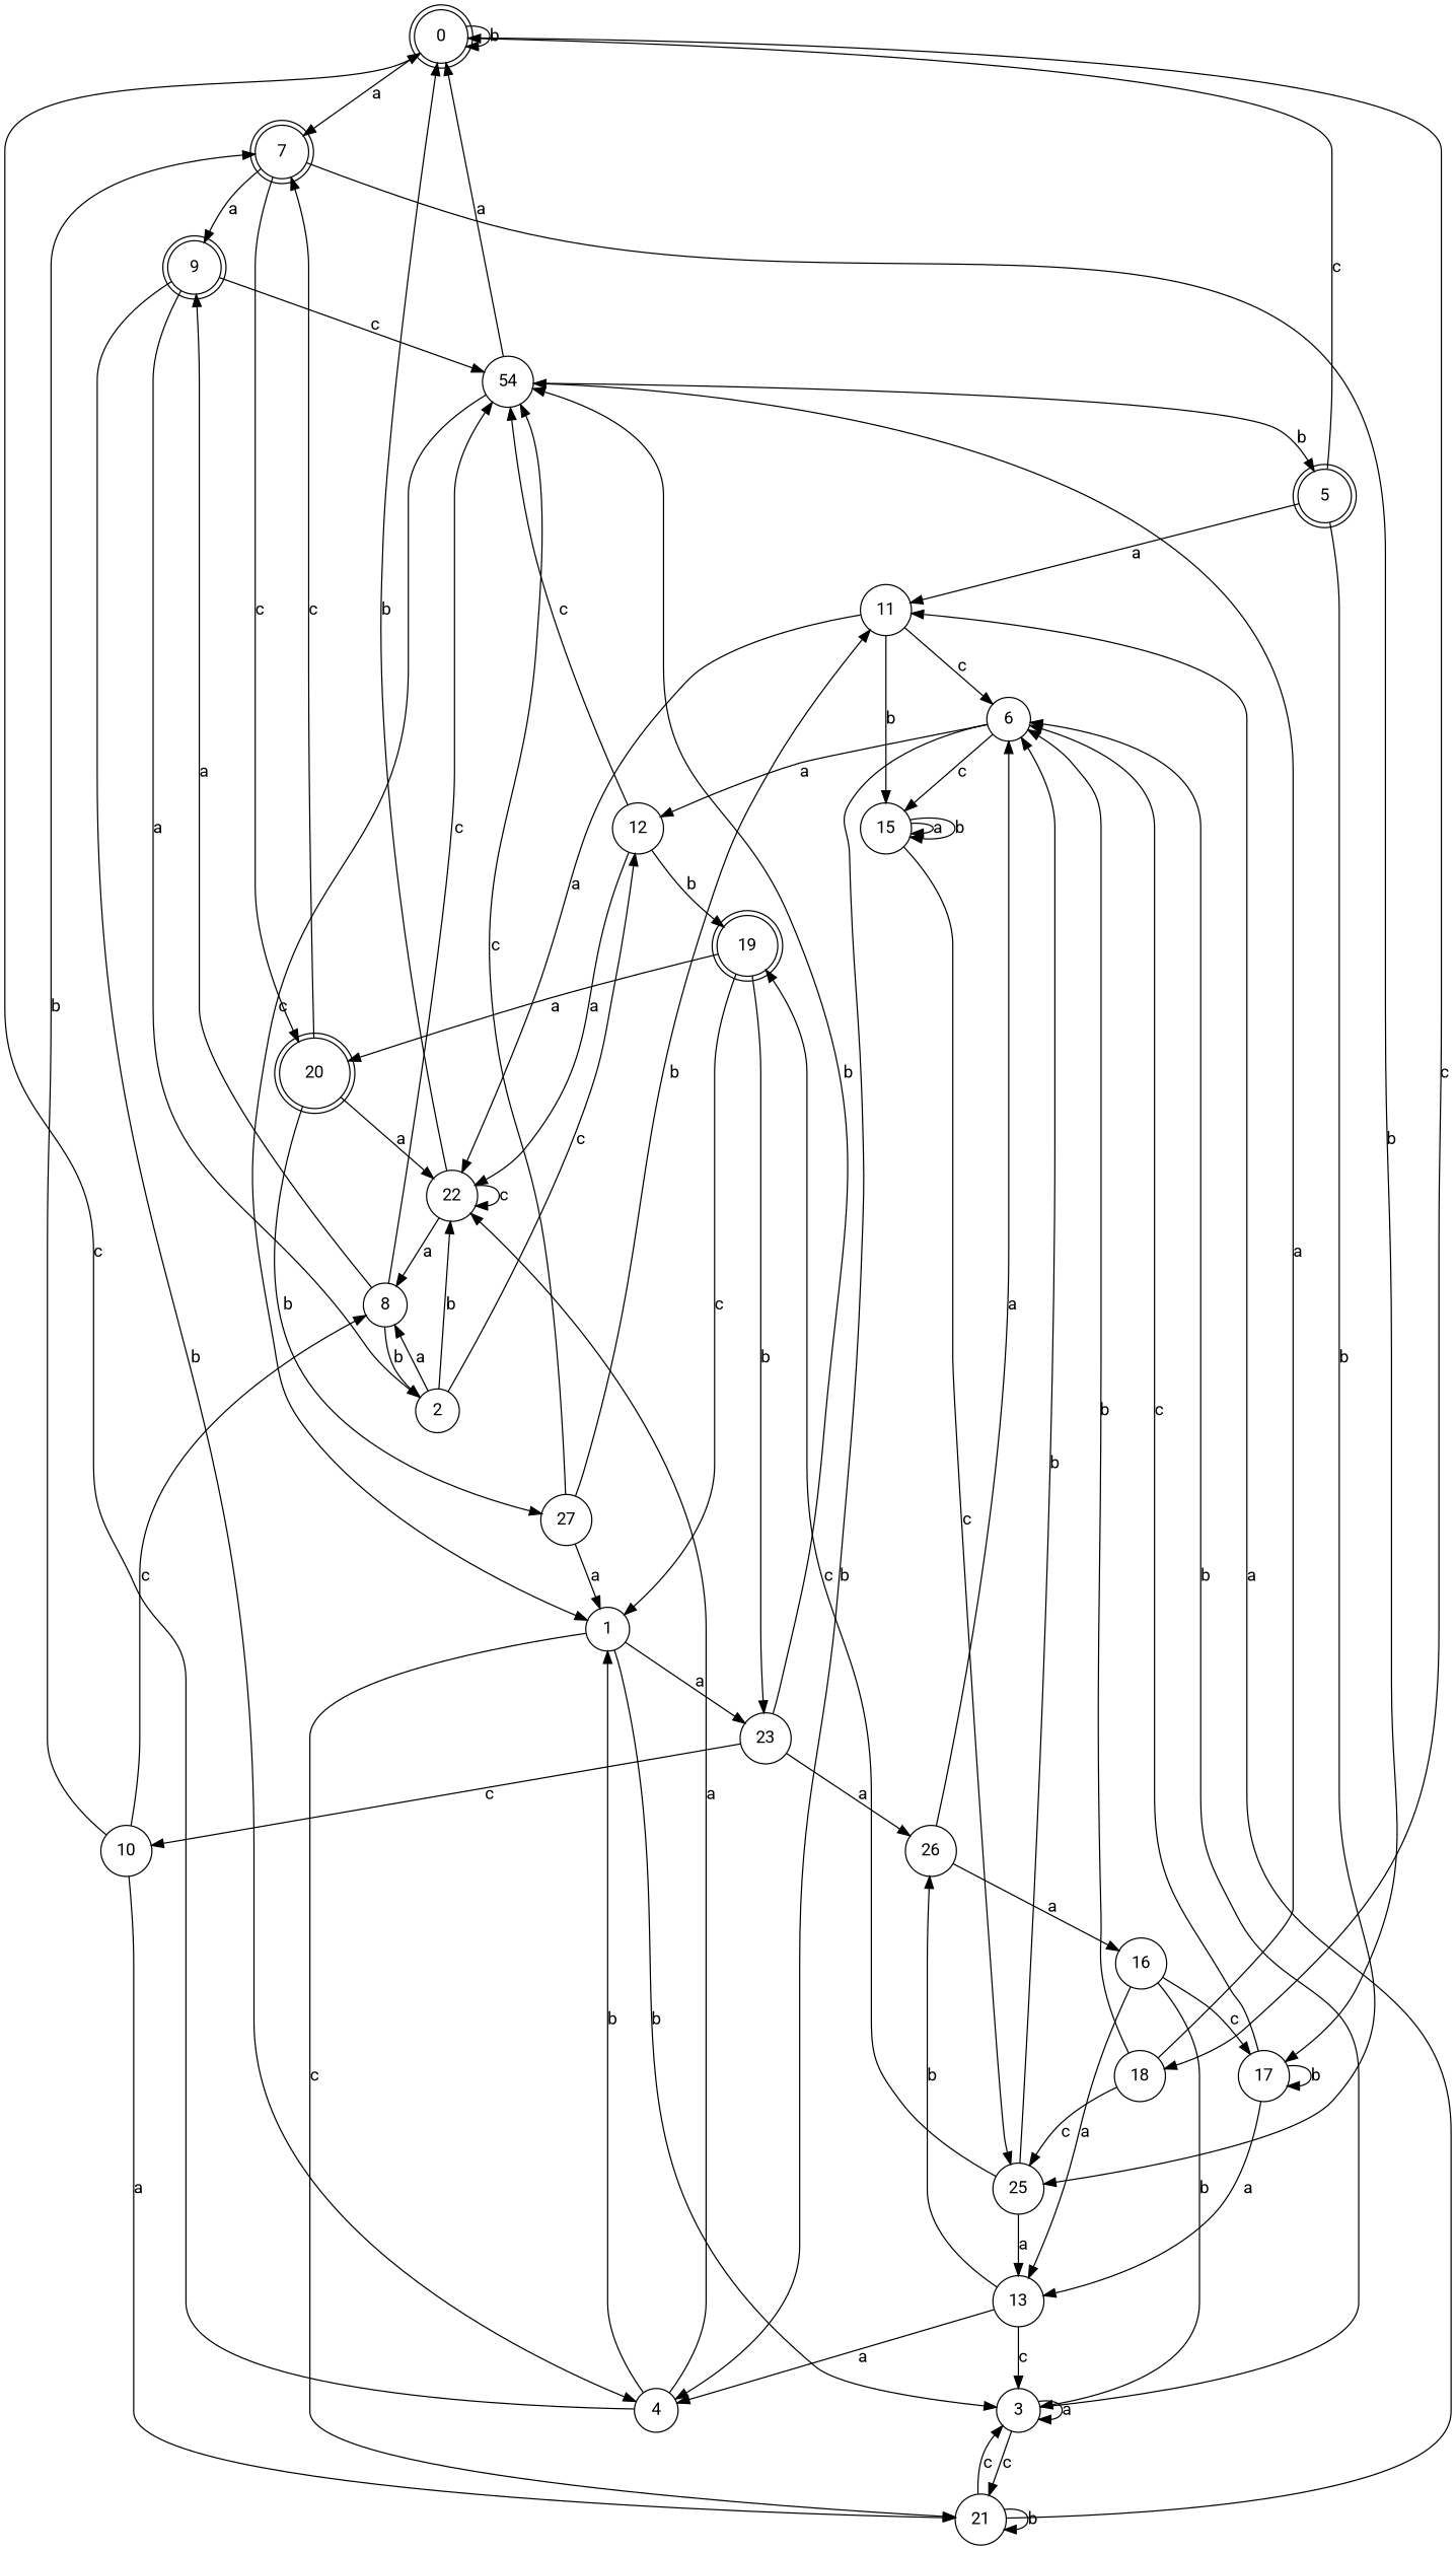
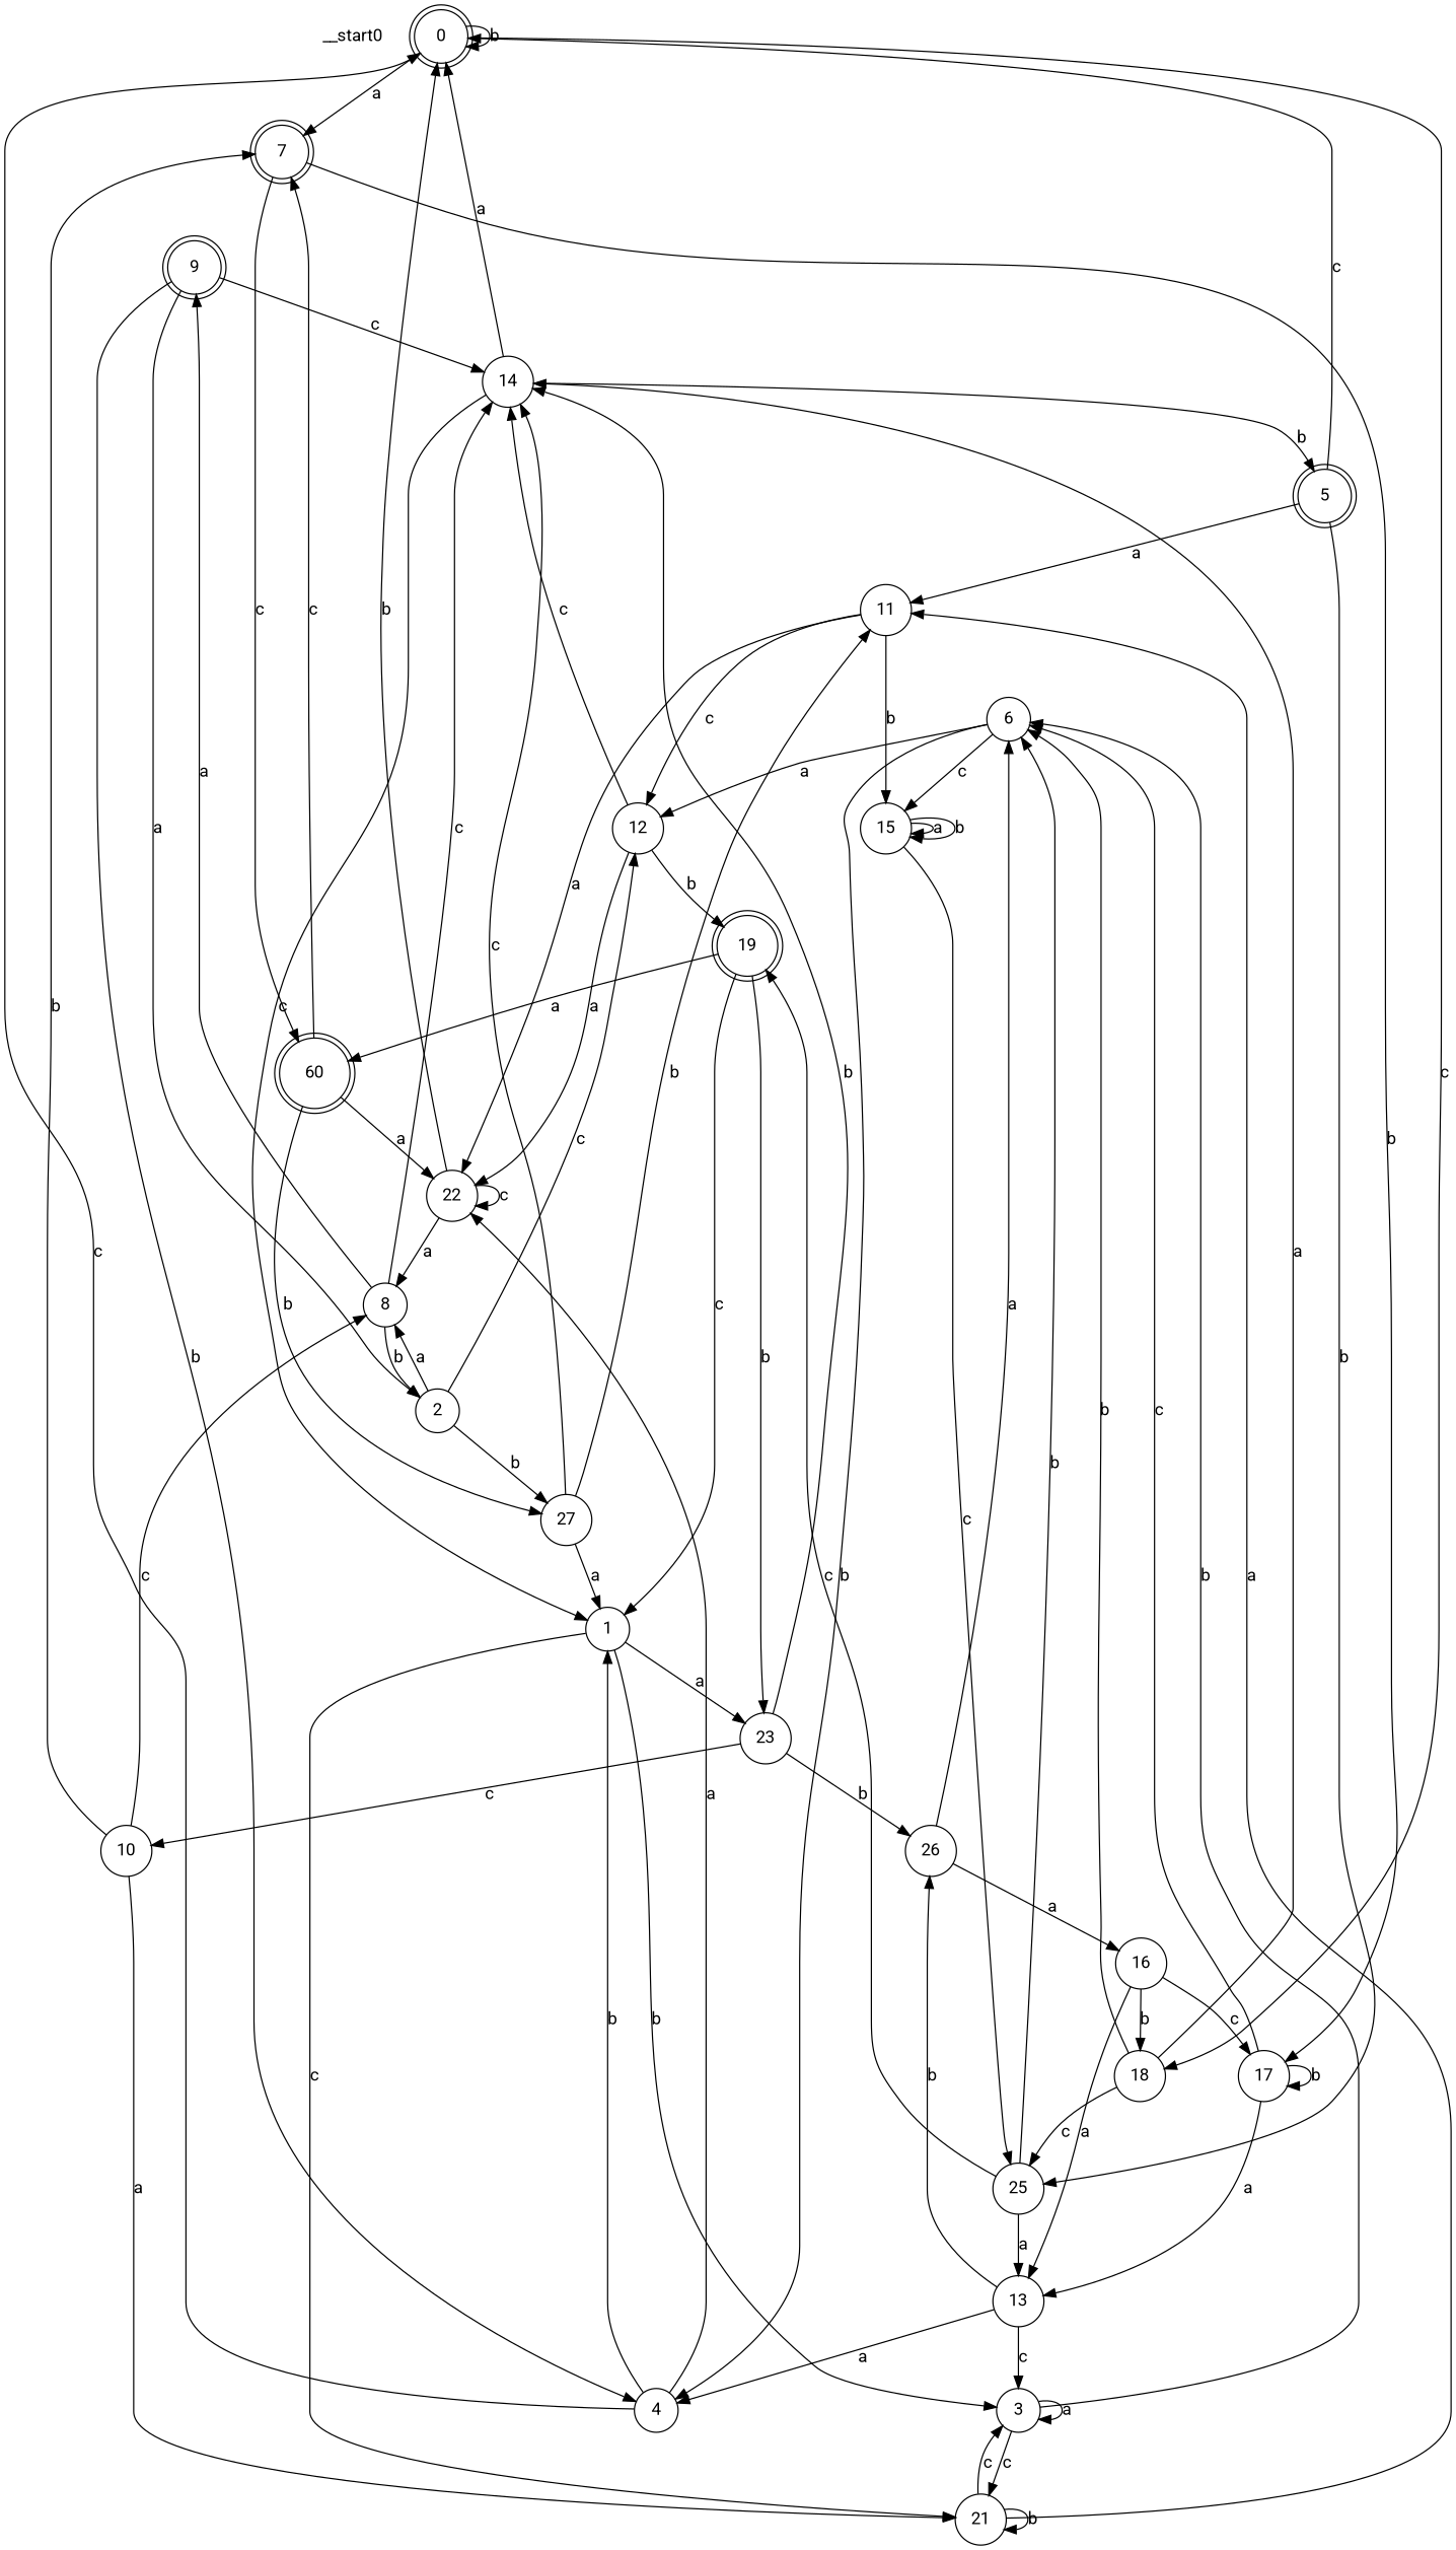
  digraph {
    fontname=Roboto
    rankdir=TB
    node [fontname=Roboto shape=circle color=black fillcolor=white style=filled]
    edge [fontname=Roboto]
+   __start0 [shape=none color="" fillcolor="" style=""]
    n2 [label=0 shape=doublecircle style="rounded,filled"]
    n3 [label=7 shape=doublecircle style="rounded,filled"]
    n4 [label=18]
    n5 [label=9 shape=doublecircle style="rounded,filled"]
    n6 [label=17]
-   n7 [label=20 shape=doublecircle style="rounded,filled"]
+   n7 [label=60 shape=doublecircle style="rounded,filled"]
    n8 [label=6]
    n9 [label=25]
-   n10 [label=54]
+   n10 [label=14]
    n11 [label=1]
    n12 [label=3]
    n13 [label=21]
    n14 [label=23]
    n15 [label=11]
    n16 [label=10]
    n17 [label=26]
    n18 [label=2]
    n19 [label=8]
    n20 [label=12]
    n21 [label=27]
    n22 [label=22]
    n23 [label=19 shape=doublecircle style="rounded,filled"]
    n24 [label=4]
    n25 [label=15]
    n26 [label=5 shape=doublecircle style="rounded,filled"]
    n27 [label=13]
    n28 [label=16]
    n2 -> n2 [label=b]
    n2 -> n3 [label=a]
    n2 -> n4 [label=c]
-   n3 -> n5 [label=a]
    n3 -> n6 [label=b]
    n3 -> n7 [label=c]
    n4 -> n8 [label=b]
    n4 -> n9 [label=c]
    n4 -> n10 [label=a]
    n5 -> n10 [label=c]
    n5 -> n18 [label=a]
    n5 -> n24 [label=b]
    n6 -> n6 [label=b]
    n6 -> n8 [label=c]
    n6 -> n27 [label=a]
    n7 -> n3 [label=c]
    n7 -> n21 [label=b]
    n7 -> n22 [label=a]
    n8 -> n20 [label=a]
    n8 -> n24 [label=b]
    n8 -> n25 [label=c]
    n9 -> n8 [label=b]
    n9 -> n23 [label=c]
    n9 -> n27 [label=a]
    n10 -> n2 [label=a]
    n10 -> n11 [label=c]
    n10 -> n26 [label=b]
    n11 -> n12 [label=b]
    n11 -> n13 [label=c]
    n11 -> n14 [label=a]
    n12 -> n8 [label=b]
    n12 -> n12 [label=a]
    n12 -> n13 [label=c]
    n13 -> n12 [label=c]
    n13 -> n13 [label=b]
    n13 -> n15 [label=a]
    n14 -> n10 [label=b]
    n14 -> n16 [label=c]
-   n14 -> n17 [label=a]
-   n15 -> n8 [label=c]
+   n14 -> n17 [label=b]
+   n15 -> n20 [label=c]
    n15 -> n22 [label=a]
    n15 -> n25 [label=b]
    n16 -> n3 [label=b]
    n16 -> n13 [label=a]
    n16 -> n19 [label=c]
    n17 -> n8 [label=a]
    n17 -> n28 [label=a]
    n18 -> n19 [label=a]
    n18 -> n20 [label=c]
-   n18 -> n22 [label=b]
+   n18 -> n21 [label=b]
    n19 -> n5 [label=a]
    n19 -> n10 [label=c]
    n19 -> n18 [label=b]
    n20 -> n10 [label=c]
    n20 -> n22 [label=a]
    n20 -> n23 [label=b]
    n21 -> n10 [label=c]
    n21 -> n11 [label=a]
    n21 -> n15 [label=b]
    n22 -> n2 [label=b]
    n22 -> n19 [label=a]
    n22 -> n22 [label=c]
    n23 -> n7 [label=a]
    n23 -> n11 [label=c]
    n23 -> n14 [label=b]
    n24 -> n2 [label=c]
    n24 -> n11 [label=b]
    n24 -> n22 [label=a]
    n25 -> n9 [label=c]
    n25 -> n25 [label=a]
    n25 -> n25 [label=b]
    n26 -> n2 [label=c]
    n26 -> n9 [label=b]
    n26 -> n15 [label=a]
    n27 -> n12 [label=c]
    n27 -> n17 [label=b]
    n27 -> n24 [label=a]
-   n28 -> n12 [label=b]
+   n28 -> n4 [label=b]
    n28 -> n6 [label=c]
    n28 -> n27 [label=a]
  }
